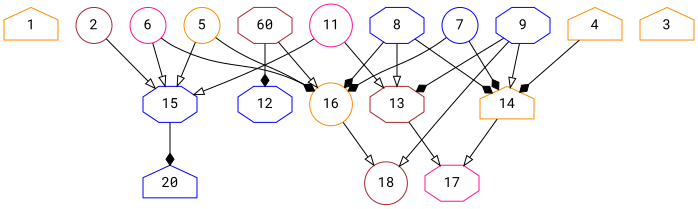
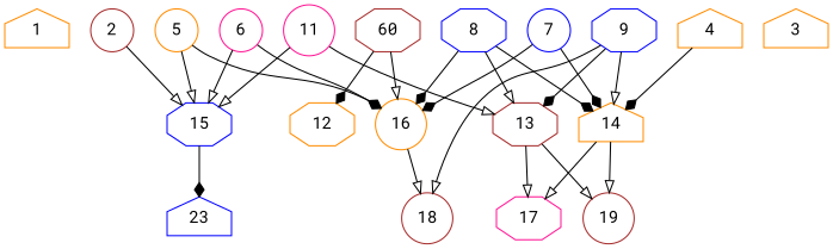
  digraph {
    fontname="Roboto Mono"
    node [alpha=0.16 color=darkorange fontname="Roboto Mono" shape=circle]
    edge [arrowhead=onormal fontname="Roboto Mono"]
    1 [alpha=0.19 expect_size=50117632 shape=house]
    2 [alpha=0.14 color=brown expect_size=28891136]
    15 [alpha=0.13 color=blue expect_size=33691648 shape=octagon]
-   20 [color=blue expect_size=40053760 shape=house]
+   20 [color=blue expect_size=40053760 shape=house label=23]
    3 [expect_size=12663808 shape=house]
    4 [alpha=0.12 expect_size=38077440 shape=house]
    14 [alpha=0.06 expect_size=6465536 shape=house]
    17 [alpha=0.17 color=deeppink expect_size=35574784 shape=octagon]
+   19 [alpha=0.12 color=brown expect_size=16122880]
    5 [alpha=0.18 expect_size=8570880]
    16 [expect_size=28441600]
    18 [alpha=0.02 color=brown expect_size=27820032]
    6 [alpha=0.03 color=deeppink expect_size=49581056]
    7 [alpha=0.17 color=blue expect_size=51166208]
    8 [alpha=0.15 color=blue expect_size=11568128 shape=octagon]
    13 [alpha=0.03 color=brown expect_size=15969280 shape=octagon]
    9 [alpha=0.10 color=blue expect_size=13506560 shape=octagon]
    n18 [alpha=0.10 color=brown expect_size=43264000 label=60 shape=octagon]
-   12 [alpha=0.13 color=blue expect_size=31028224 shape=octagon]
+   12 [alpha=0.13 expect_size=31028224 shape=octagon]
    11 [alpha=0.12 color=deeppink expect_size=32546816]
    2 -> 15
    15 -> 20 [arrowhead=diamond]
    4 -> 14 [arrowhead=diamond]
    14 -> 17
+   14 -> 19
    5 -> 15
    5 -> 16 [arrowhead=diamond]
    16 -> 18
    6 -> 15
    6 -> 16 [arrowhead=diamond]
    7 -> 14 [arrowhead=diamond]
    7 -> 16 [arrowhead=diamond]
    8 -> 14 [arrowhead=diamond]
    8 -> 16 [arrowhead=diamond]
    8 -> 13
    13 -> 17
+   13 -> 19
    9 -> 14
    9 -> 18
    9 -> 13 [arrowhead=diamond]
    n18 -> 16
    n18 -> 12 [arrowhead=diamond]
    11 -> 15
    11 -> 13
  }
